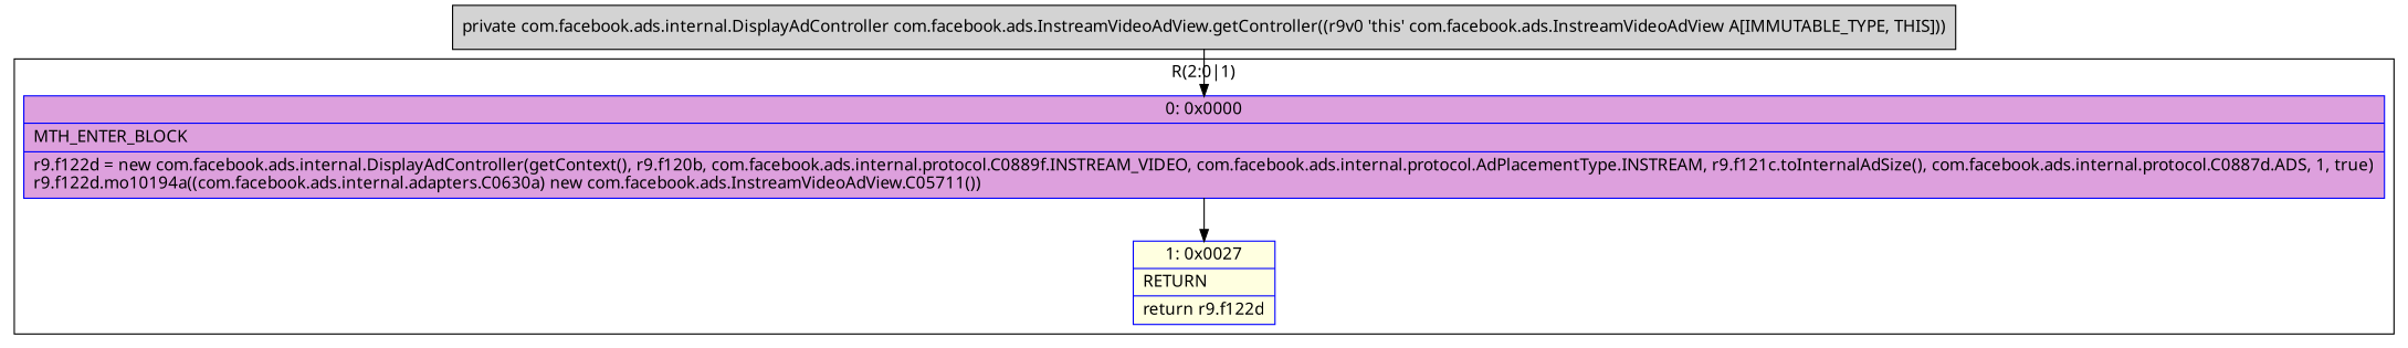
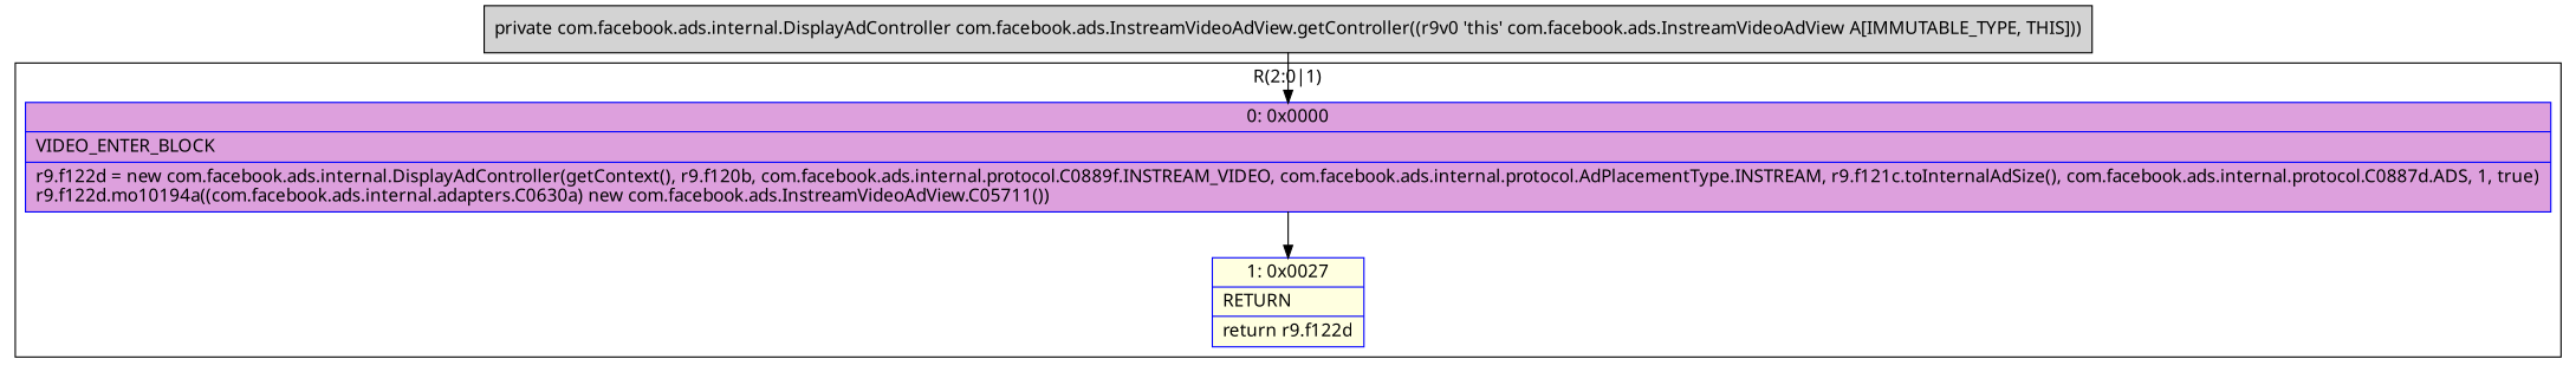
  digraph {
    fontname="Noto Sans"
    node [color=blue shape=record style=filled fontname="Noto Sans"]
    edge [fontname="Noto Sans"]
-   n1 [label="{0\:\ 0x0000|MTH_ENTER_BLOCK\l|r9.f122d = new com.facebook.ads.internal.DisplayAdController(getContext(), r9.f120b, com.facebook.ads.internal.protocol.C0889f.INSTREAM_VIDEO, com.facebook.ads.internal.protocol.AdPlacementType.INSTREAM, r9.f121c.toInternalAdSize(), com.facebook.ads.internal.protocol.C0887d.ADS, 1, true)\lr9.f122d.mo10194a((com.facebook.ads.internal.adapters.C0630a) new com.facebook.ads.InstreamVideoAdView.C05711())\l}" fillcolor=plum]
+   n1 [label="{0\:\ 0x0000|VIDEO_ENTER_BLOCK\l|r9.f122d = new com.facebook.ads.internal.DisplayAdController(getContext(), r9.f120b, com.facebook.ads.internal.protocol.C0889f.INSTREAM_VIDEO, com.facebook.ads.internal.protocol.AdPlacementType.INSTREAM, r9.f121c.toInternalAdSize(), com.facebook.ads.internal.protocol.C0887d.ADS, 1, true)\lr9.f122d.mo10194a((com.facebook.ads.internal.adapters.C0630a) new com.facebook.ads.InstreamVideoAdView.C05711())\l}" fillcolor=plum]
    n2 [label="{1\:\ 0x0027|RETURN\l|return r9.f122d\l}" fillcolor=lightyellow]
    n3 [label="{private com.facebook.ads.internal.DisplayAdController com.facebook.ads.InstreamVideoAdView.getController((r9v0 'this' com.facebook.ads.InstreamVideoAdView A[IMMUTABLE_TYPE, THIS])) }" fillcolor=lightgrey color=""]
    subgraph cluster_1 {
      label="R(2:0|1)"
      n1
      n2
    }
    n1 -> n2
    n3 -> n1
  }
